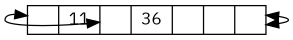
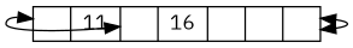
  digraph {
    fontname="IBM Plex Mono"
    edge [dir=both fontname="IBM Plex Mono"]
-   n1 [height=.1 label="<f0>|11|<f1>|36|<f2>||<f3>" shape=record fontname="IBM Plex Mono"]
+   n1 [height=.1 label="<f0>|11|<f1>|16|<f2>||<f3>" shape=record fontname="IBM Plex Mono"]
    n1 -> n1 [headport=f1 tailport=f0]
    n1 -> n1 [headport=16 tailport=11]
  }
